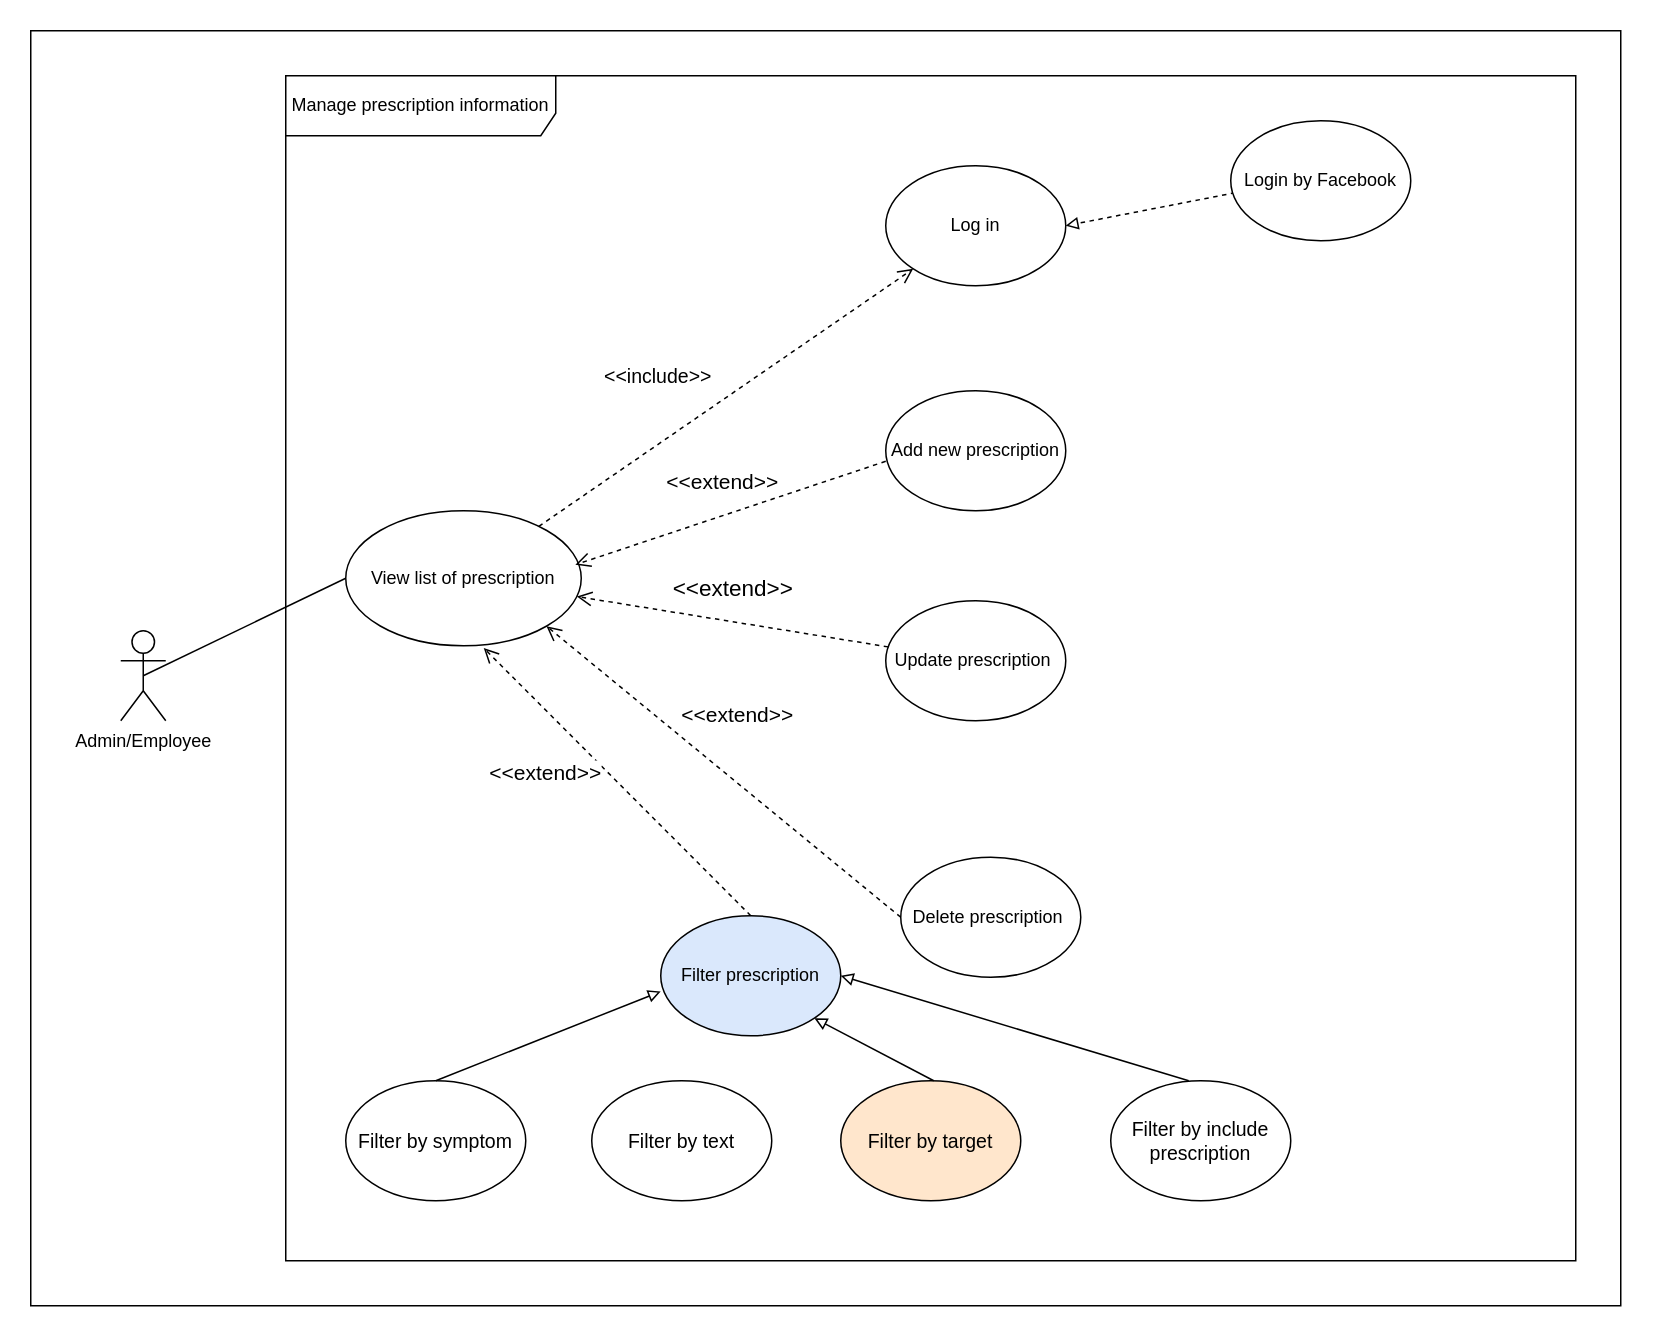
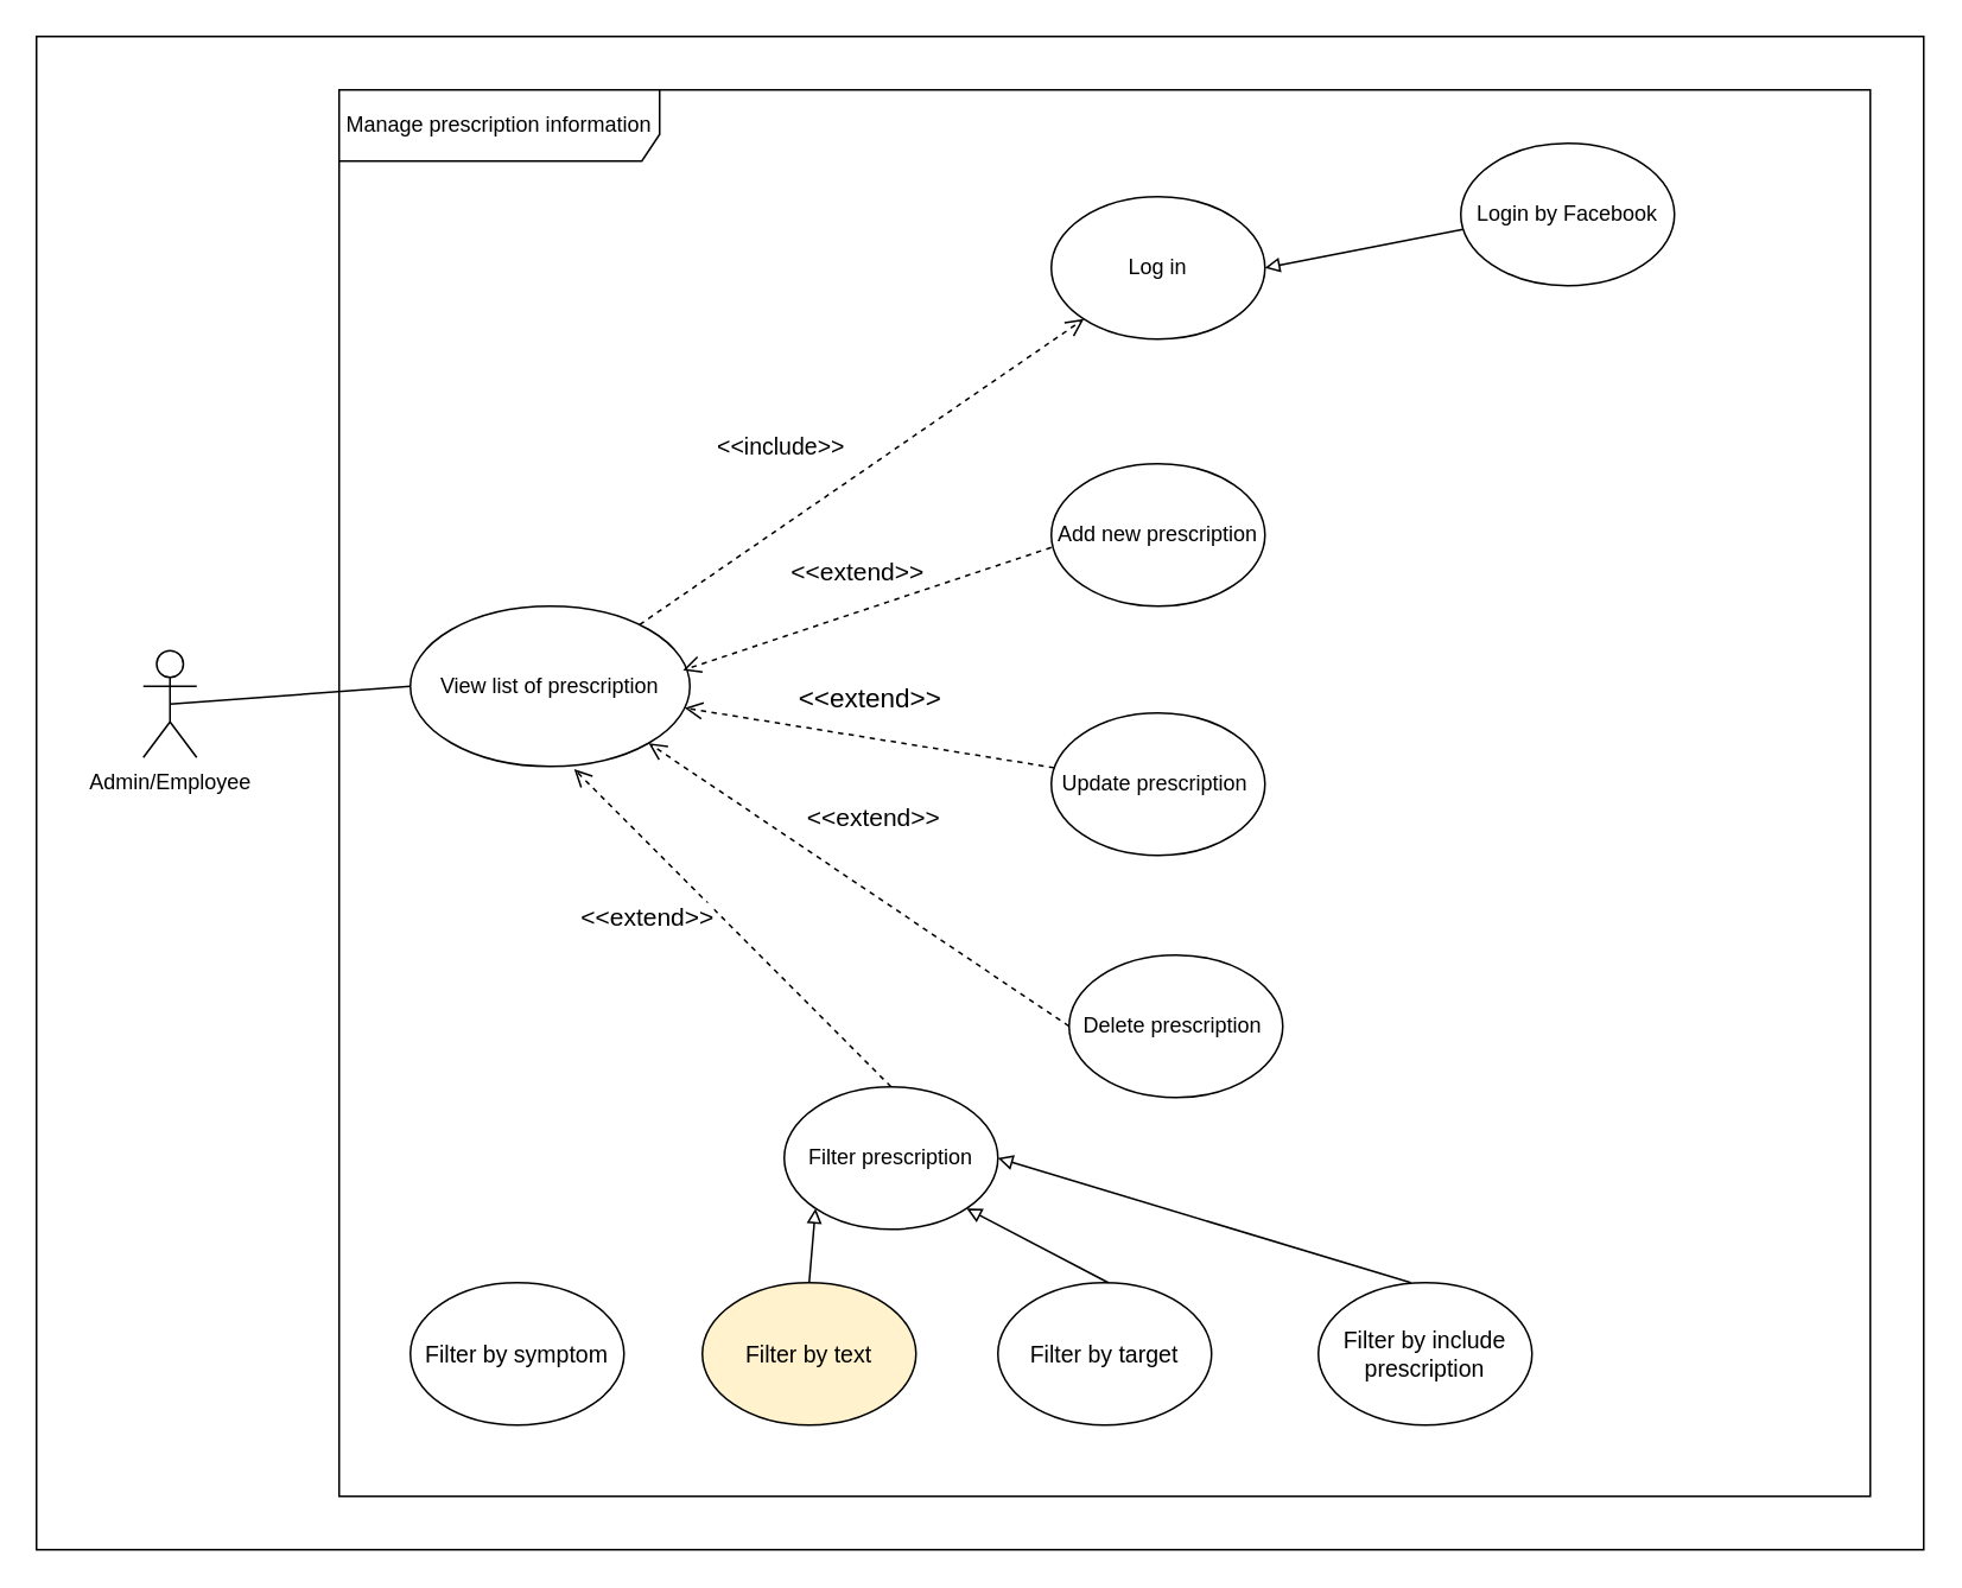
  <mxCell id="0" />
  <mxCell id="1" parent="0" />
  <mxCell id="2" value="" style="rounded=0;whiteSpace=wrap;html=1;strokeWidth=1;" parent="1" vertex="1"><mxGeometry x="20" y="20" width="1060" height="850" as="geometry" /></mxCell>
- <mxCell id="3" value="Admin/Employee" style="shape=umlActor;verticalLabelPosition=bottom;verticalAlign=top;html=1;outlineConnect=0;" parent="1" vertex="1"><mxGeometry x="80" y="420" width="30" height="60" as="geometry" /></mxCell>
+ <mxCell id="3" value="Admin/Employee" style="shape=umlActor;verticalLabelPosition=bottom;verticalAlign=top;html=1;outlineConnect=0;" parent="1" vertex="1"><mxGeometry x="80" y="365" width="30" height="60" as="geometry" /></mxCell>
  <mxCell id="4" value="View list of prescription" style="ellipse;whiteSpace=wrap;html=1;" parent="1" vertex="1"><mxGeometry x="230" y="340" width="157" height="90" as="geometry" /></mxCell>
  <mxCell id="5" value="Manage prescription information" style="shape=umlFrame;whiteSpace=wrap;html=1;pointerEvents=0;width=180;height=40;" parent="1" vertex="1"><mxGeometry x="190" y="50" width="860" height="790" as="geometry" /></mxCell>
  <mxCell id="6" value="Log in" style="ellipse;whiteSpace=wrap;html=1;" parent="1" vertex="1"><mxGeometry x="590" y="110" width="120" height="80" as="geometry" /></mxCell>
  <mxCell id="7" value="Add new prescription" style="ellipse;whiteSpace=wrap;html=1;" parent="1" vertex="1"><mxGeometry x="590" y="260" width="120" height="80" as="geometry" /></mxCell>
  <mxCell id="8" value="Update prescription&amp;nbsp;" style="ellipse;whiteSpace=wrap;html=1;" parent="1" vertex="1"><mxGeometry x="590" y="400" width="120" height="80" as="geometry" /></mxCell>
  <mxCell id="9" value="&lt;font style=&quot;font-size: 13px;&quot;&gt;&amp;lt;&amp;lt;include&amp;gt;&amp;gt;&lt;/font&gt;" style="html=1;verticalAlign=bottom;endArrow=open;dashed=1;endSize=8;curved=0;rounded=0;strokeWidth=1;" parent="1" source="4" target="6" edge="1"><mxGeometry x="-0.234" y="29" relative="1" as="geometry"><mxPoint x="520" y="344" as="sourcePoint" /><mxPoint x="440" y="344" as="targetPoint" /><mxPoint as="offset" /></mxGeometry></mxCell>
  <mxCell id="10" value="&lt;font style=&quot;font-size: 15px;&quot;&gt;&amp;lt;&amp;lt;extend&amp;gt;&amp;gt;&lt;/font&gt;" style="html=1;verticalAlign=bottom;endArrow=open;dashed=1;endSize=8;curved=0;rounded=0;strokeWidth=1;" parent="1" source="8" target="4" edge="1"><mxGeometry x="0.015" y="-11" relative="1" as="geometry"><mxPoint x="420" y="377.71" as="sourcePoint" /><mxPoint x="532.01" y="411.97" as="targetPoint" /><mxPoint as="offset" /></mxGeometry></mxCell>
  <mxCell id="11" value="" style="endArrow=none;html=1;rounded=0;entryX=0;entryY=0.5;entryDx=0;entryDy=0;exitX=0.5;exitY=0.5;exitDx=0;exitDy=0;exitPerimeter=0;" parent="1" edge="1" target="4" source="3"><mxGeometry width="50" height="50" relative="1" as="geometry"><mxPoint x="130" y="385" as="sourcePoint" /><mxPoint x="290" y="300" as="targetPoint" /><Array as="points" /></mxGeometry></mxCell>
- <mxCell id="12" value="" style="endArrow=block;html=1;rounded=0;endFill=0;exitX=0.025;exitY=0.6;exitDx=0;exitDy=0;entryX=1;entryY=0.5;entryDx=0;entryDy=0;exitPerimeter=0;dashed=1;" parent="1" source="13" target="6" edge="1"><mxGeometry width="50" height="50" relative="1" as="geometry"><mxPoint x="650" y="240" as="sourcePoint" /><mxPoint x="539.996" y="254.75" as="targetPoint" /><Array as="points" /></mxGeometry></mxCell>
+ <mxCell id="12" value="" style="endArrow=block;html=1;rounded=0;endFill=0;exitX=0.025;exitY=0.6;exitDx=0;exitDy=0;entryX=1;entryY=0.5;entryDx=0;entryDy=0;exitPerimeter=0;" parent="1" source="13" target="6" edge="1"><mxGeometry width="50" height="50" relative="1" as="geometry"><mxPoint x="650" y="240" as="sourcePoint" /><mxPoint x="539.996" y="254.75" as="targetPoint" /><Array as="points" /></mxGeometry></mxCell>
  <mxCell id="13" value="Login by Facebook" style="ellipse;whiteSpace=wrap;html=1;" vertex="1" parent="1"><mxGeometry x="820" y="80" width="120" height="80" as="geometry" /></mxCell>
  <mxCell id="14" value="&lt;font style=&quot;font-size: 14px;&quot;&gt;&amp;lt;&amp;lt;extend&amp;gt;&amp;gt;&lt;/font&gt;" style="html=1;verticalAlign=bottom;endArrow=open;dashed=1;endSize=8;curved=0;rounded=0;exitX=0;exitY=0.588;exitDx=0;exitDy=0;exitPerimeter=0;entryX=0.975;entryY=0.4;entryDx=0;entryDy=0;entryPerimeter=0;strokeWidth=1;" edge="1" parent="1" source="7" target="4"><mxGeometry x="0.015" y="-11" relative="1" as="geometry"><mxPoint x="570" y="440" as="sourcePoint" /><mxPoint x="383" y="382" as="targetPoint" /><mxPoint as="offset" /></mxGeometry></mxCell>
- <mxCell id="15" value="Delete prescription&amp;nbsp;" style="ellipse;whiteSpace=wrap;html=1;" vertex="1" parent="1"><mxGeometry x="600" y="571" width="120" height="80" as="geometry" /></mxCell>
+ <mxCell id="15" value="Delete prescription&amp;nbsp;" style="ellipse;whiteSpace=wrap;html=1;" vertex="1" parent="1"><mxGeometry x="600" y="536" width="120" height="80" as="geometry" /></mxCell>
  <mxCell id="16" value="&lt;font style=&quot;font-size: 14px;&quot;&gt;&amp;lt;&amp;lt;extend&amp;gt;&amp;gt;&lt;/font&gt;" style="html=1;verticalAlign=bottom;endArrow=open;dashed=1;endSize=8;curved=0;rounded=0;exitX=0;exitY=0.5;exitDx=0;exitDy=0;entryX=1;entryY=1;entryDx=0;entryDy=0;strokeWidth=1;" edge="1" parent="1" source="15" target="4"><mxGeometry x="0.057" y="-26" relative="1" as="geometry"><mxPoint x="487" y="488" as="sourcePoint" /><mxPoint x="300" y="430" as="targetPoint" /><mxPoint y="-1" as="offset" /></mxGeometry></mxCell>
- <mxCell id="17" value="Filter prescription" style="ellipse;whiteSpace=wrap;html=1;fillColor=#dae8fc;" vertex="1" parent="1"><mxGeometry x="440" y="610" width="120" height="80" as="geometry" /></mxCell>
+ <mxCell id="17" value="Filter prescription" style="ellipse;whiteSpace=wrap;html=1;" vertex="1" parent="1"><mxGeometry x="440" y="610" width="120" height="80" as="geometry" /></mxCell>
  <mxCell id="18" value="&lt;font style=&quot;font-size: 14px;&quot;&gt;&amp;lt;&amp;lt;extend&amp;gt;&amp;gt;&lt;/font&gt;" style="html=1;verticalAlign=bottom;endArrow=open;dashed=1;endSize=8;curved=0;rounded=0;exitX=0.5;exitY=0;exitDx=0;exitDy=0;entryX=0.586;entryY=1.017;entryDx=0;entryDy=0;strokeWidth=1;entryPerimeter=0;" edge="1" parent="1" source="17" target="4"><mxGeometry x="0.247" y="38" relative="1" as="geometry"><mxPoint x="546" y="589" as="sourcePoint" /><mxPoint x="310" y="430" as="targetPoint" /><mxPoint x="1" as="offset" /></mxGeometry></mxCell>
  <mxCell id="19" value="&lt;font style=&quot;font-size: 13px;&quot;&gt;Filter by symptom&lt;/font&gt;" style="ellipse;whiteSpace=wrap;html=1;" vertex="1" parent="1"><mxGeometry x="230" y="720" width="120" height="80" as="geometry" /></mxCell>
- <mxCell id="20" value="&lt;font style=&quot;font-size: 13px;&quot;&gt;Filter by text&lt;/font&gt;" style="ellipse;whiteSpace=wrap;html=1;" vertex="1" parent="1"><mxGeometry x="394" y="720" width="120" height="80" as="geometry" /></mxCell>
- <mxCell id="21" value="" style="endArrow=block;html=1;rounded=0;endFill=0;exitX=0.5;exitY=0;exitDx=0;exitDy=0;entryX=0;entryY=0.631;entryDx=0;entryDy=0;entryPerimeter=0;" edge="1" parent="1" source="19" target="17"><mxGeometry width="50" height="50" relative="1" as="geometry"><mxPoint x="440" y="616" as="sourcePoint" /><mxPoint x="327" y="638" as="targetPoint" /><Array as="points" /></mxGeometry></mxCell>
- <mxCell id="23" value="&lt;font style=&quot;font-size: 13px;&quot;&gt;Filter by target&lt;/font&gt;" style="ellipse;whiteSpace=wrap;html=1;fillColor=#ffe6cc;" vertex="1" parent="1"><mxGeometry x="560" y="720" width="120" height="80" as="geometry" /></mxCell>
+ <mxCell id="20" value="&lt;font style=&quot;font-size: 13px;&quot;&gt;Filter by text&lt;/font&gt;" style="ellipse;whiteSpace=wrap;html=1;fillColor=#fff2cc;" vertex="1" parent="1"><mxGeometry x="394" y="720" width="120" height="80" as="geometry" /></mxCell>
+ <mxCell id="22" value="" style="endArrow=block;html=1;rounded=0;endFill=0;exitX=0.5;exitY=0;exitDx=0;exitDy=0;entryX=0;entryY=1;entryDx=0;entryDy=0;" edge="1" parent="1" source="20" target="17"><mxGeometry width="50" height="50" relative="1" as="geometry"><mxPoint x="300" y="730" as="sourcePoint" /><mxPoint x="343" y="642" as="targetPoint" /><Array as="points" /></mxGeometry></mxCell>
+ <mxCell id="23" value="&lt;font style=&quot;font-size: 13px;&quot;&gt;Filter by target&lt;/font&gt;" style="ellipse;whiteSpace=wrap;html=1;" vertex="1" parent="1"><mxGeometry x="560" y="720" width="120" height="80" as="geometry" /></mxCell>
  <mxCell id="24" value="&lt;font style=&quot;font-size: 13px;&quot;&gt;Filter by include prescription&lt;/font&gt;" style="ellipse;whiteSpace=wrap;html=1;" vertex="1" parent="1"><mxGeometry x="740" y="720" width="120" height="80" as="geometry" /></mxCell>
  <mxCell id="25" value="" style="endArrow=block;html=1;rounded=0;endFill=0;exitX=0.5;exitY=0;exitDx=0;exitDy=0;entryX=1;entryY=0.5;entryDx=0;entryDy=0;" edge="1" parent="1" target="17"><mxGeometry width="50" height="50" relative="1" as="geometry"><mxPoint x="792" y="720" as="sourcePoint" /><mxPoint x="760" y="638" as="targetPoint" /><Array as="points" /></mxGeometry></mxCell>
  <mxCell id="26" value="" style="endArrow=block;html=1;rounded=0;endFill=0;exitX=0.5;exitY=0;exitDx=0;exitDy=0;entryX=1;entryY=1;entryDx=0;entryDy=0;" edge="1" parent="1" target="17"><mxGeometry width="50" height="50" relative="1" as="geometry"><mxPoint x="622" y="720" as="sourcePoint" /><mxPoint x="560" y="650" as="targetPoint" /><Array as="points" /></mxGeometry></mxCell>
